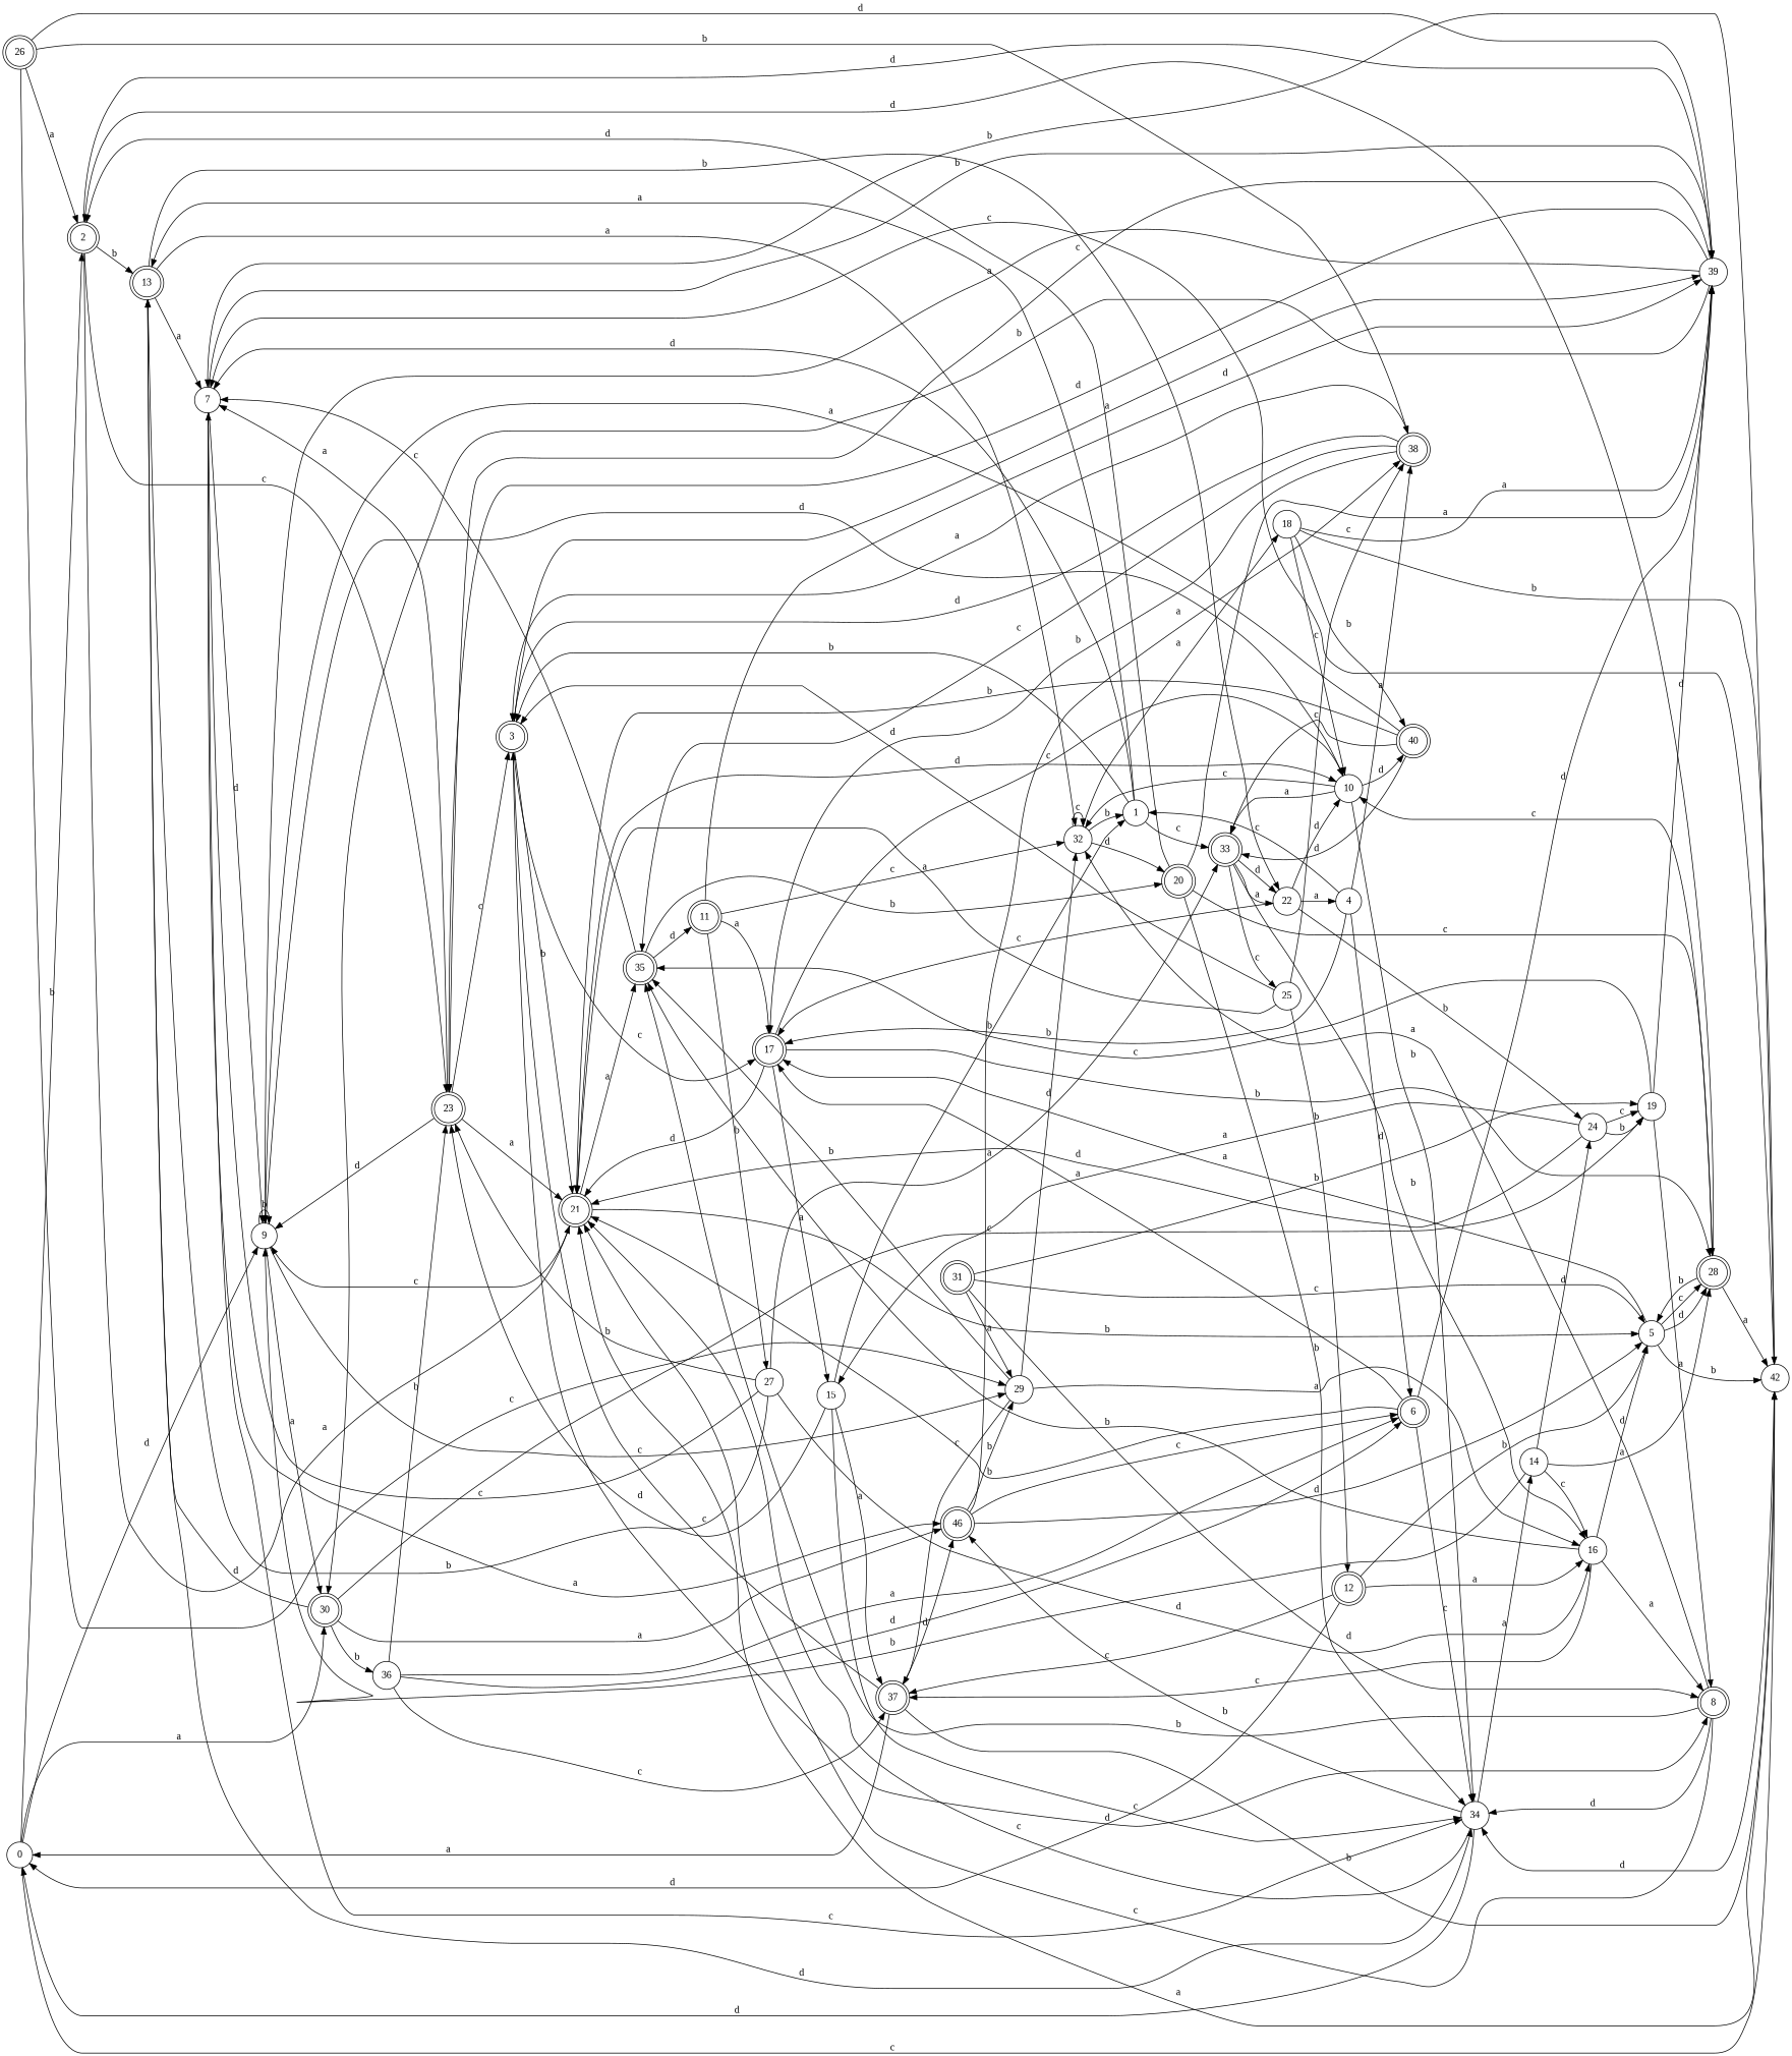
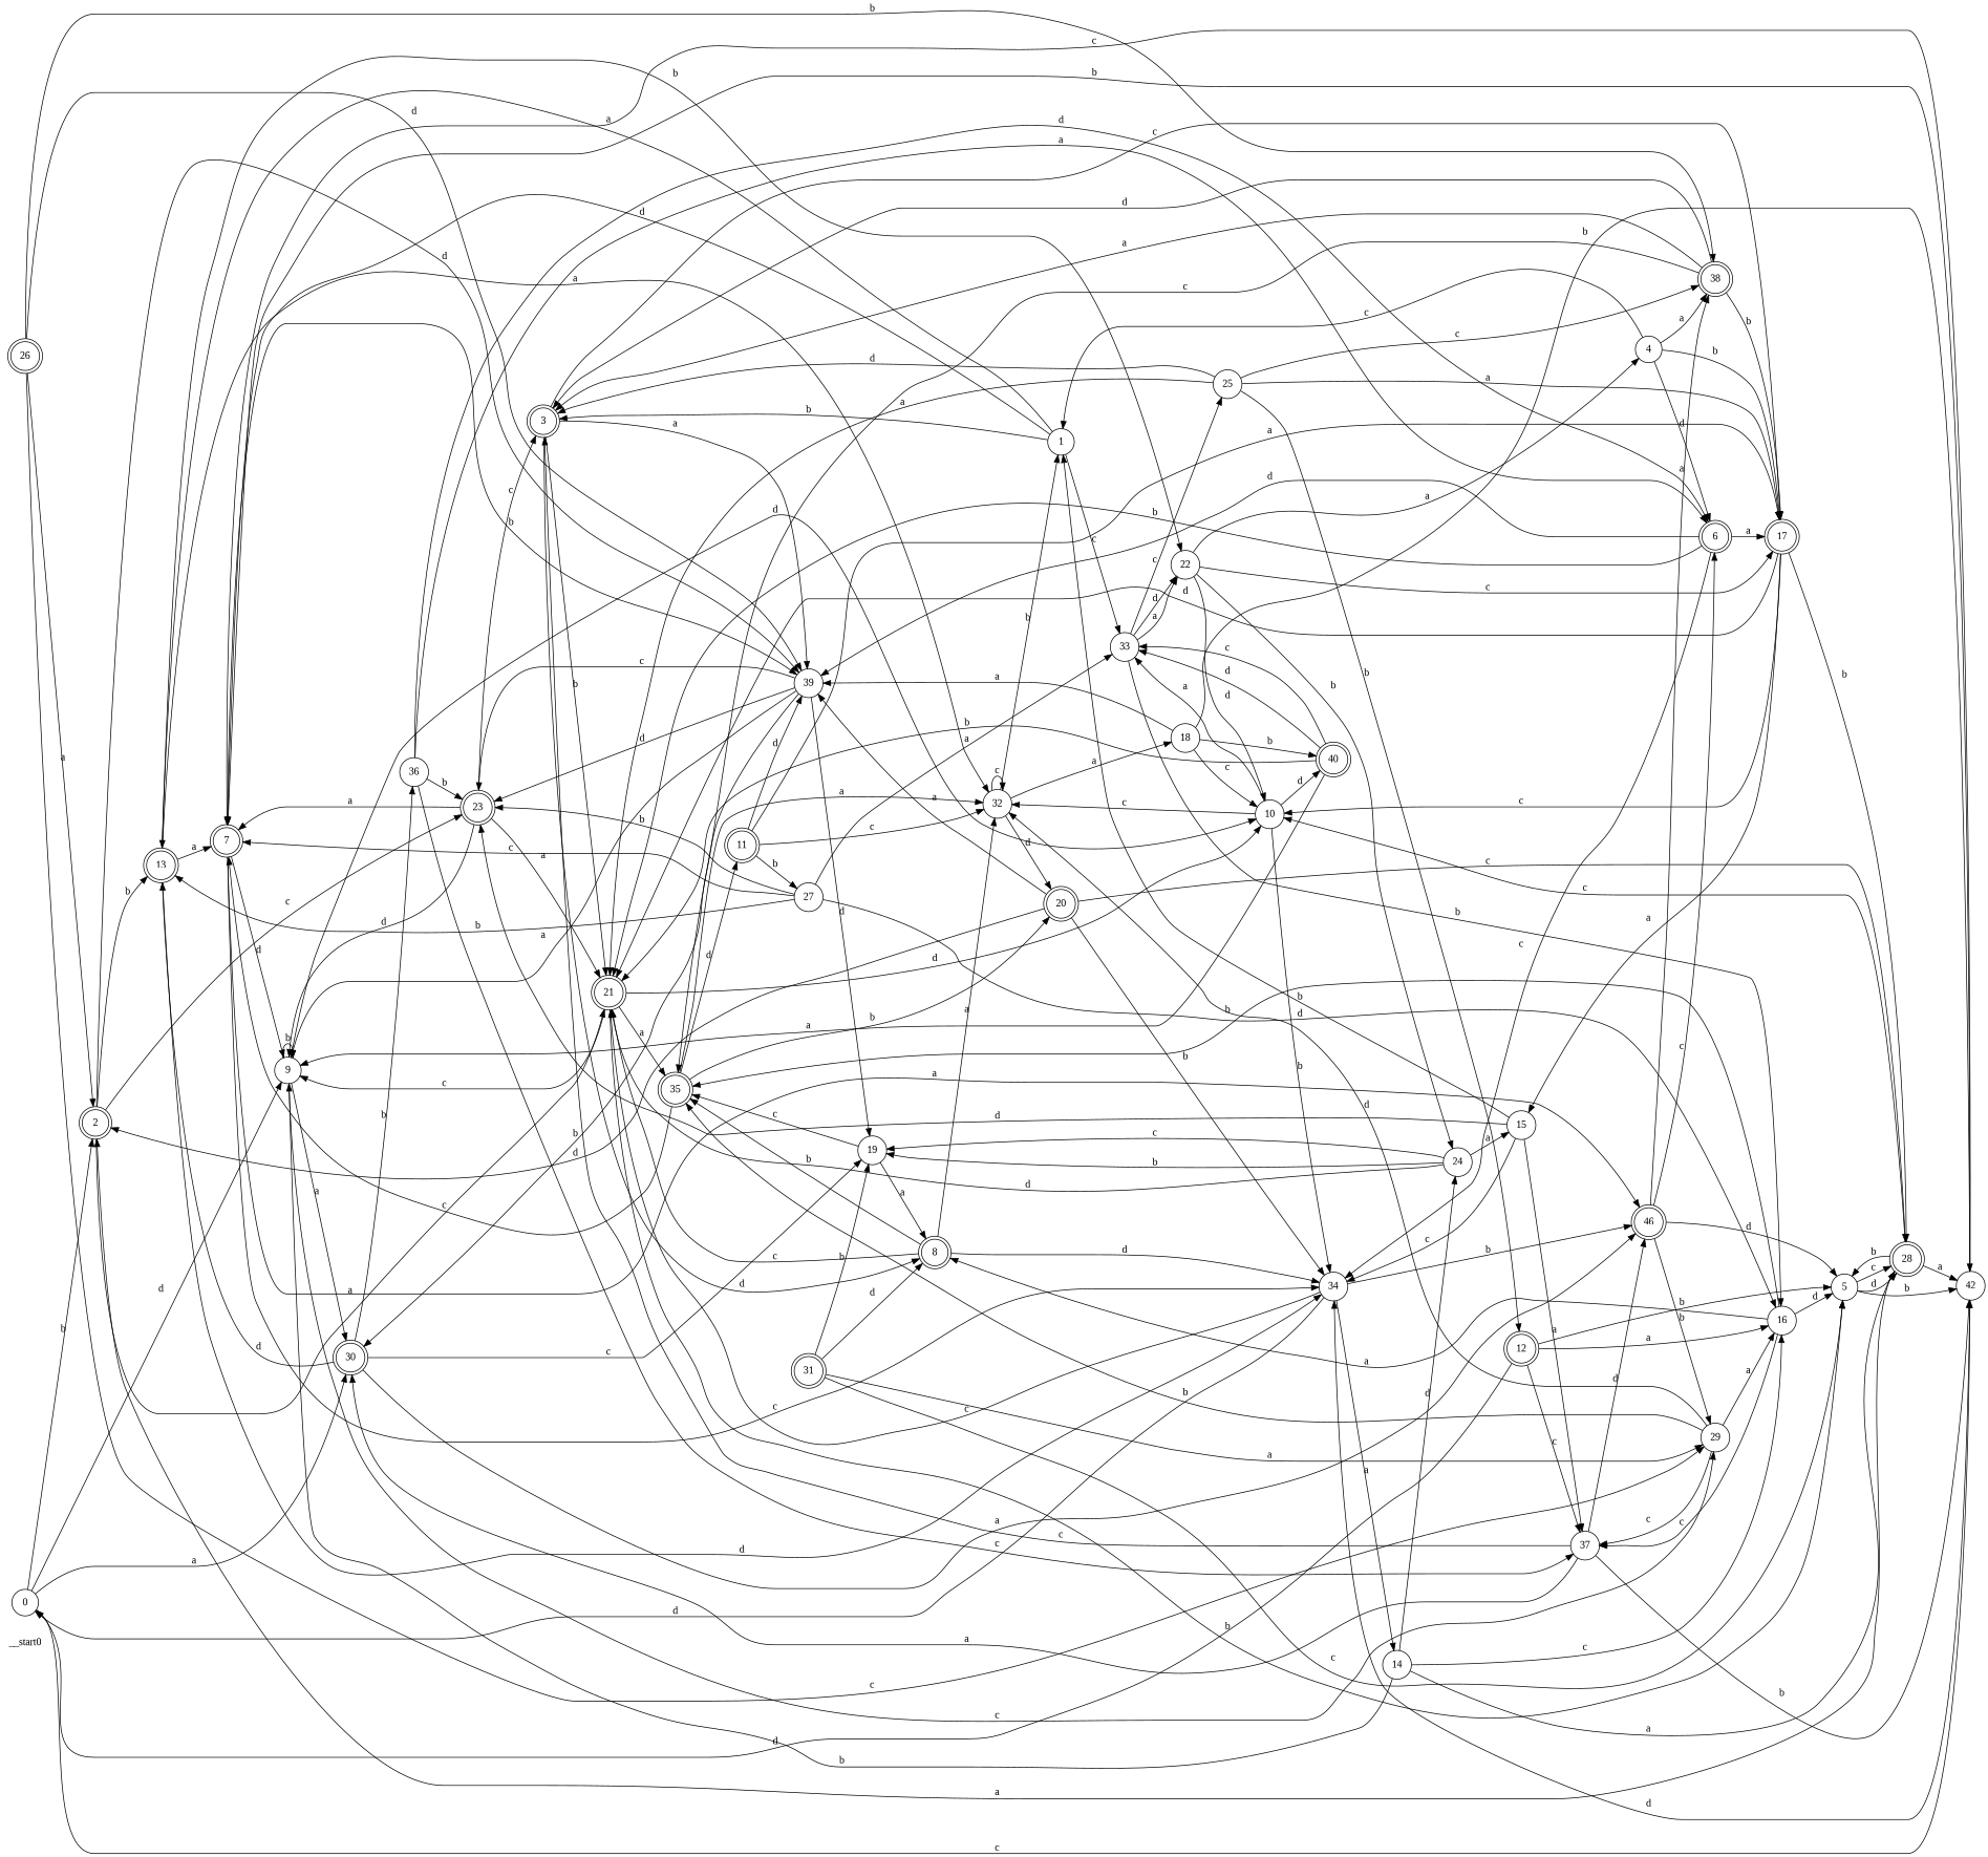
  digraph {
    fontname="Liberation Serif"
    rankdir=LR
    node [fontname="Liberation Serif" shape=circle color=black fillcolor=white style=filled]
    edge [fontname="Liberation Serif"]
+   __start0 [shape=none color="" fillcolor="" style=""]
    n2 [label=0]
    n3 [label=2 shape=doublecircle style="rounded,filled"]
    n4 [label=9]
    n5 [label=30 shape=doublecircle style="rounded,filled"]
    n6 [label=42]
    n7 [label=13 shape=doublecircle style="rounded,filled"]
    n8 [label=21 shape=doublecircle]
    n9 [label=23 shape=doublecircle style="rounded,filled"]
    n10 [label=39]
    n11 [label=10]
    n12 [label=29]
    n13 [label=46 shape=doublecircle style="rounded,filled"]
    n14 [label=19]
    n15 [label=36]
-   n16 [label=7]
+   n16 [label=7 shape=doublecircle]
    n17 [label=34]
    n18 [label=1]
    n19 [label=3 shape=doublecircle style="rounded,filled"]
-   n20 [label=33 shape=doublecircle style="rounded,filled"]
+   n20 [label=33 style="rounded,filled"]
    n21 [label=8 shape=doublecircle style="rounded,filled"]
    n22 [label=17 shape=doublecircle style="rounded,filled"]
    n23 [label=32]
    n24 [label=22]
    n25 [label=16]
    n26 [label=25]
    n27 [label=5]
    n28 [label=35 shape=doublecircle style="rounded,filled"]
    n29 [label=28 shape=doublecircle style="rounded,filled"]
    n30 [label=15]
    n31 [label=4]
    n32 [label=6 shape=doublecircle style="rounded,filled"]
    n33 [label=38 shape=doublecircle style="rounded,filled"]
    n34 [label=14]
    n35 [label=18]
    n36 [label=20 shape=doublecircle style="rounded,filled"]
    n37 [label=11 shape=doublecircle style="rounded,filled"]
    n38 [label=40 shape=doublecircle style="rounded,filled"]
-   n39 [label=37 shape=doublecircle style="rounded,filled"]
+   n39 [label=37 style="rounded,filled"]
    n40 [label=27]
    n41 [label=12 shape=doublecircle style="rounded,filled"]
    n42 [label=24]
    n43 [label=26 shape=doublecircle style="rounded,filled"]
    n44 [label=31 shape=doublecircle style="rounded,filled"]
    n2 -> n3 [label=b]
    n2 -> n4 [label=d]
    n2 -> n5 [label=a]
    n2 -> n6 [label=c]
    n3 -> n7 [label=b]
    n3 -> n8 [label=a]
    n3 -> n9 [label=c]
    n3 -> n10 [label=d]
    n4 -> n4 [label=b]
    n4 -> n5 [label=a]
    n4 -> n11 [label=d]
    n4 -> n12 [label=c]
    n5 -> n7 [label=d]
    n5 -> n13 [label=a]
    n5 -> n14 [label=c]
    n5 -> n15 [label=b]
-   n6 -> n8 [label=a]
    n6 -> n16 [label=b]
    n6 -> n16 [label=c]
    n6 -> n17 [label=d]
    n7 -> n16 [label=a]
    n7 -> n17 [label=d]
    n7 -> n23 [label=a]
    n7 -> n24 [label=b]
    n8 -> n4 [label=c]
    n8 -> n11 [label=d]
    n8 -> n27 [label=b]
    n8 -> n28 [label=a]
    n9 -> n4 [label=d]
    n9 -> n8 [label=a]
    n9 -> n16 [label=a]
    n9 -> n19 [label=c]
    n10 -> n4 [label=a]
    n10 -> n5 [label=b]
    n10 -> n9 [label=c]
    n10 -> n9 [label=d]
    n11 -> n17 [label=b]
    n11 -> n20 [label=a]
    n11 -> n23 [label=c]
    n11 -> n38 [label=d]
    n12 -> n23 [label=d]
    n12 -> n25 [label=a]
    n12 -> n28 [label=b]
    n12 -> n39 [label=c]
    n13 -> n12 [label=b]
    n13 -> n27 [label=d]
    n13 -> n32 [label=c]
    n13 -> n33 [label=a]
-   n14 -> n10 [label=d]
+   n10 -> n14 [label=d]
    n14 -> n21 [label=a]
    n14 -> n28 [label=c]
    n15 -> n9 [label=b]
    n15 -> n32 [label=a]
    n15 -> n32 [label=d]
    n15 -> n39 [label=c]
    n16 -> n4 [label=d]
    n16 -> n10 [label=b]
    n16 -> n13 [label=a]
    n16 -> n17 [label=c]
    n17 -> n2 [label=d]
    n17 -> n8 [label=c]
    n17 -> n13 [label=b]
    n17 -> n34 [label=a]
    n18 -> n7 [label=a]
    n18 -> n16 [label=d]
    n18 -> n19 [label=b]
    n18 -> n20 [label=c]
    n19 -> n8 [label=b]
    n19 -> n10 [label=a]
    n19 -> n21 [label=d]
    n19 -> n22 [label=c]
    n20 -> n24 [label=a]
    n20 -> n24 [label=d]
    n20 -> n25 [label=b]
    n20 -> n26 [label=c]
    n21 -> n8 [label=c]
    n21 -> n17 [label=d]
    n21 -> n23 [label=a]
    n21 -> n28 [label=b]
    n22 -> n8 [label=d]
    n22 -> n11 [label=c]
    n22 -> n29 [label=b]
    n22 -> n30 [label=a]
    n23 -> n18 [label=b]
    n23 -> n23 [label=c]
    n23 -> n35 [label=a]
    n23 -> n36 [label=d]
    n24 -> n11 [label=d]
    n24 -> n22 [label=c]
    n24 -> n31 [label=a]
    n24 -> n42 [label=b]
    n25 -> n21 [label=a]
    n25 -> n27 [label=d]
    n25 -> n28 [label=b]
    n25 -> n39 [label=c]
    n26 -> n8 [label=a]
    n26 -> n19 [label=d]
    n26 -> n33 [label=c]
    n26 -> n41 [label=b]
    n27 -> n6 [label=b]
-   n27 -> n22 [label=a]
+   n26 -> n22 [label=a]
    n27 -> n29 [label=c]
    n27 -> n29 [label=d]
    n28 -> n16 [label=c]
+   n28 -> n23 [label=a]
    n28 -> n36 [label=b]
    n28 -> n37 [label=d]
-   n29 -> n3 [label=d]
+   n29 -> n3 [label=a]
    n29 -> n6 [label=a]
    n29 -> n11 [label=c]
    n29 -> n27 [label=b]
    n30 -> n9 [label=d]
    n30 -> n17 [label=c]
    n30 -> n18 [label=b]
    n30 -> n39 [label=a]
    n31 -> n18 [label=c]
    n31 -> n22 [label=b]
    n31 -> n32 [label=d]
    n31 -> n33 [label=a]
    n32 -> n8 [label=b]
    n32 -> n10 [label=d]
    n32 -> n17 [label=c]
    n32 -> n22 [label=a]
    n33 -> n19 [label=a]
    n33 -> n19 [label=d]
    n33 -> n22 [label=b]
    n33 -> n28 [label=c]
    n34 -> n4 [label=b]
    n34 -> n25 [label=c]
    n34 -> n29 [label=a]
    n34 -> n42 [label=d]
    n35 -> n6 [label=b]
    n35 -> n10 [label=a]
    n35 -> n11 [label=c]
    n35 -> n38 [label=b]
    n36 -> n3 [label=d]
    n36 -> n10 [label=a]
    n36 -> n17 [label=b]
    n36 -> n29 [label=c]
    n37 -> n10 [label=d]
    n37 -> n22 [label=a]
    n37 -> n23 [label=c]
    n37 -> n40 [label=b]
    n38 -> n4 [label=a]
    n38 -> n8 [label=b]
    n38 -> n20 [label=c]
    n38 -> n20 [label=d]
-   n39 -> n2 [label=a]
+   n39 -> n5 [label=a]
    n39 -> n6 [label=b]
    n39 -> n13 [label=d]
    n39 -> n19 [label=c]
    n40 -> n7 [label=b]
    n40 -> n9 [label=b]
    n40 -> n16 [label=c]
    n40 -> n20 [label=a]
    n40 -> n25 [label=d]
    n41 -> n2 [label=d]
    n41 -> n25 [label=a]
    n41 -> n27 [label=b]
    n41 -> n39 [label=c]
    n42 -> n8 [label=d]
    n42 -> n14 [label=b]
    n42 -> n14 [label=c]
    n42 -> n30 [label=a]
    n43 -> n3 [label=a]
    n43 -> n10 [label=d]
    n43 -> n12 [label=c]
    n43 -> n33 [label=b]
    n44 -> n12 [label=a]
    n44 -> n14 [label=b]
    n44 -> n21 [label=d]
    n44 -> n27 [label=c]
  }
